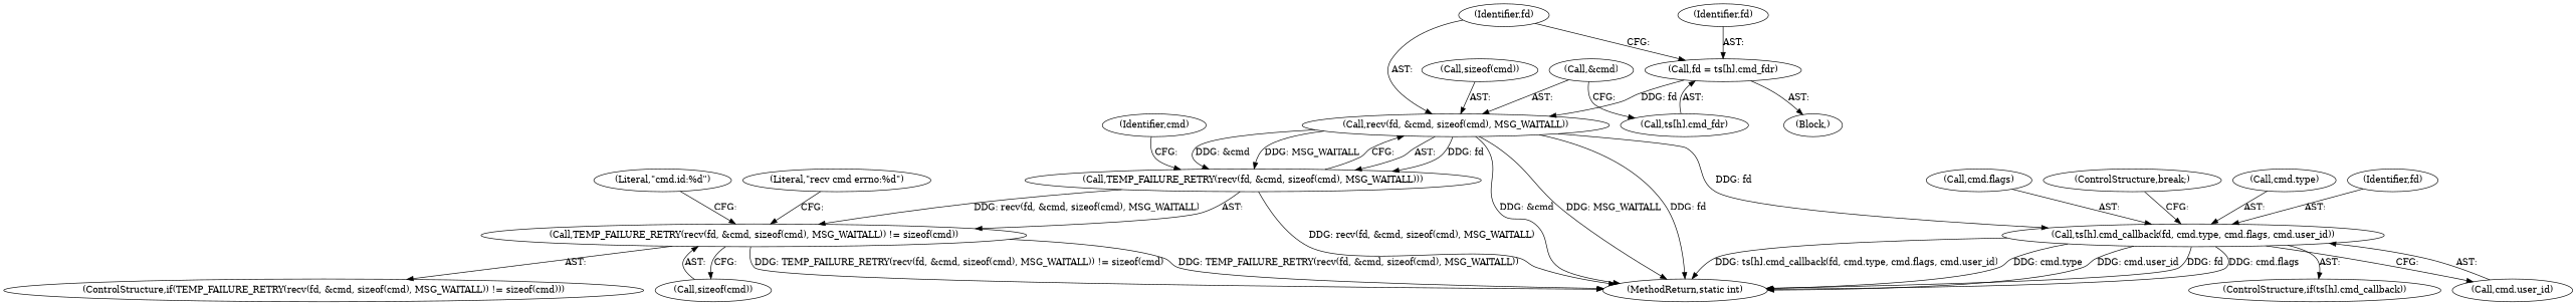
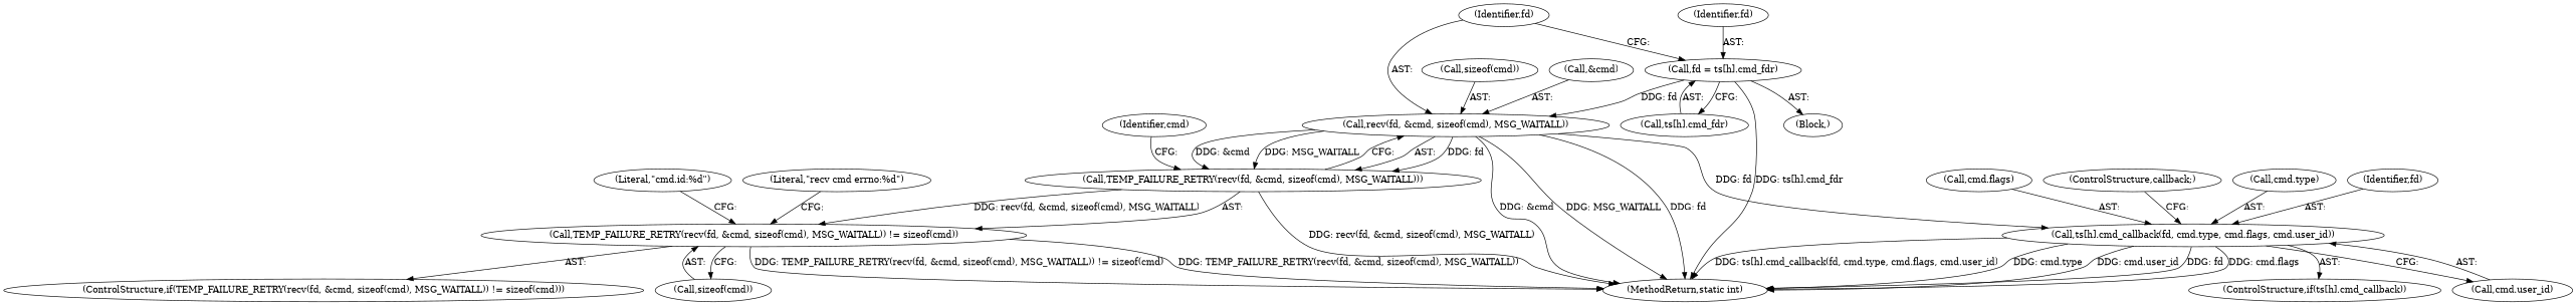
  digraph {
    n1 [label="(Call,fd = ts[h].cmd_fdr)"]
    n2 [label="(Call,recv(fd, &cmd, sizeof(cmd), MSG_WAITALL))"]
    n3 [label="(Call,ts[h].cmd_fdr)"]
    n4 [label="(Block,)"]
    n5 [label="(MethodReturn,static int)"]
    n6 [label="(Call,TEMP_FAILURE_RETRY(recv(fd, &cmd, sizeof(cmd), MSG_WAITALL)))"]
    n7 [label="(Call,ts[h].cmd_callback(fd, cmd.type, cmd.flags, cmd.user_id))"]
    n8 [label="(Call,TEMP_FAILURE_RETRY(recv(fd, &cmd, sizeof(cmd), MSG_WAITALL)) != sizeof(cmd))"]
    n9 [label="(ControlStructure,if(ts[h].cmd_callback))"]
    n10 [label="(Call,cmd.user_id)"]
    n11 [label="(ControlStructure,if(TEMP_FAILURE_RETRY(recv(fd, &cmd, sizeof(cmd), MSG_WAITALL)) != sizeof(cmd)))"]
    n12 [label="(Call,sizeof(cmd))"]
-   n13 [label="(ControlStructure,break;)"]
+   n13 [label="(ControlStructure,callback;)"]
    n14 [label="(Identifier,fd)"]
    n15 [label="(Literal,\"recv cmd errno:%d\")"]
    n16 [label="(Call,&cmd)"]
    n17 [label="(Literal,\"cmd.id:%d\")"]
    n18 [label="(Call,sizeof(cmd))"]
    n19 [label="(Call,cmd.type)"]
    n20 [label="(Identifier,cmd)"]
    n21 [label="(Identifier,fd)"]
    n22 [label="(Identifier,fd)"]
    n23 [label="(Call,cmd.flags)"]
    n1 -> n2 [label="DDG: fd"]
-   n16 -> n3 [label="CFG: "]
+   n1 -> n3 [label="CFG: "]
    n1 -> n4 [label="AST: "]
+   n1 -> n5 [label="DDG: ts[h].cmd_fdr"]
    n2 -> n5 [label="DDG: fd"]
    n2 -> n5 [label="DDG: &cmd"]
    n2 -> n5 [label="DDG: MSG_WAITALL"]
    n2 -> n6 [label="AST: "]
    n2 -> n6 [label="DDG: fd"]
    n2 -> n6 [label="DDG: &cmd"]
    n2 -> n6 [label="DDG: MSG_WAITALL"]
    n2 -> n7 [label="DDG: fd"]
    n3 -> n1 [label="AST: "]
    n6 -> n2 [label="CFG: "]
    n6 -> n5 [label="DDG: recv(fd, &cmd, sizeof(cmd), MSG_WAITALL)"]
    n6 -> n8 [label="AST: "]
    n6 -> n8 [label="DDG: recv(fd, &cmd, sizeof(cmd), MSG_WAITALL)"]
    n7 -> n5 [label="DDG: ts[h].cmd_callback(fd, cmd.type, cmd.flags, cmd.user_id)"]
    n7 -> n5 [label="DDG: cmd.type"]
    n7 -> n5 [label="DDG: cmd.user_id"]
    n7 -> n5 [label="DDG: fd"]
    n7 -> n5 [label="DDG: cmd.flags"]
    n7 -> n9 [label="AST: "]
    n7 -> n10 [label="CFG: "]
    n8 -> n5 [label="DDG: TEMP_FAILURE_RETRY(recv(fd, &cmd, sizeof(cmd), MSG_WAITALL)) != sizeof(cmd)"]
    n8 -> n5 [label="DDG: TEMP_FAILURE_RETRY(recv(fd, &cmd, sizeof(cmd), MSG_WAITALL))"]
    n8 -> n11 [label="AST: "]
    n8 -> n12 [label="CFG: "]
    n10 -> n7 [label="AST: "]
    n12 -> n8 [label="AST: "]
    n13 -> n7 [label="CFG: "]
    n14 -> n1 [label="CFG: "]
    n14 -> n2 [label="AST: "]
    n15 -> n8 [label="CFG: "]
    n16 -> n2 [label="AST: "]
    n17 -> n8 [label="CFG: "]
    n18 -> n2 [label="AST: "]
    n19 -> n7 [label="AST: "]
    n20 -> n6 [label="CFG: "]
    n21 -> n7 [label="AST: "]
    n22 -> n1 [label="AST: "]
    n23 -> n7 [label="AST: "]
  }
